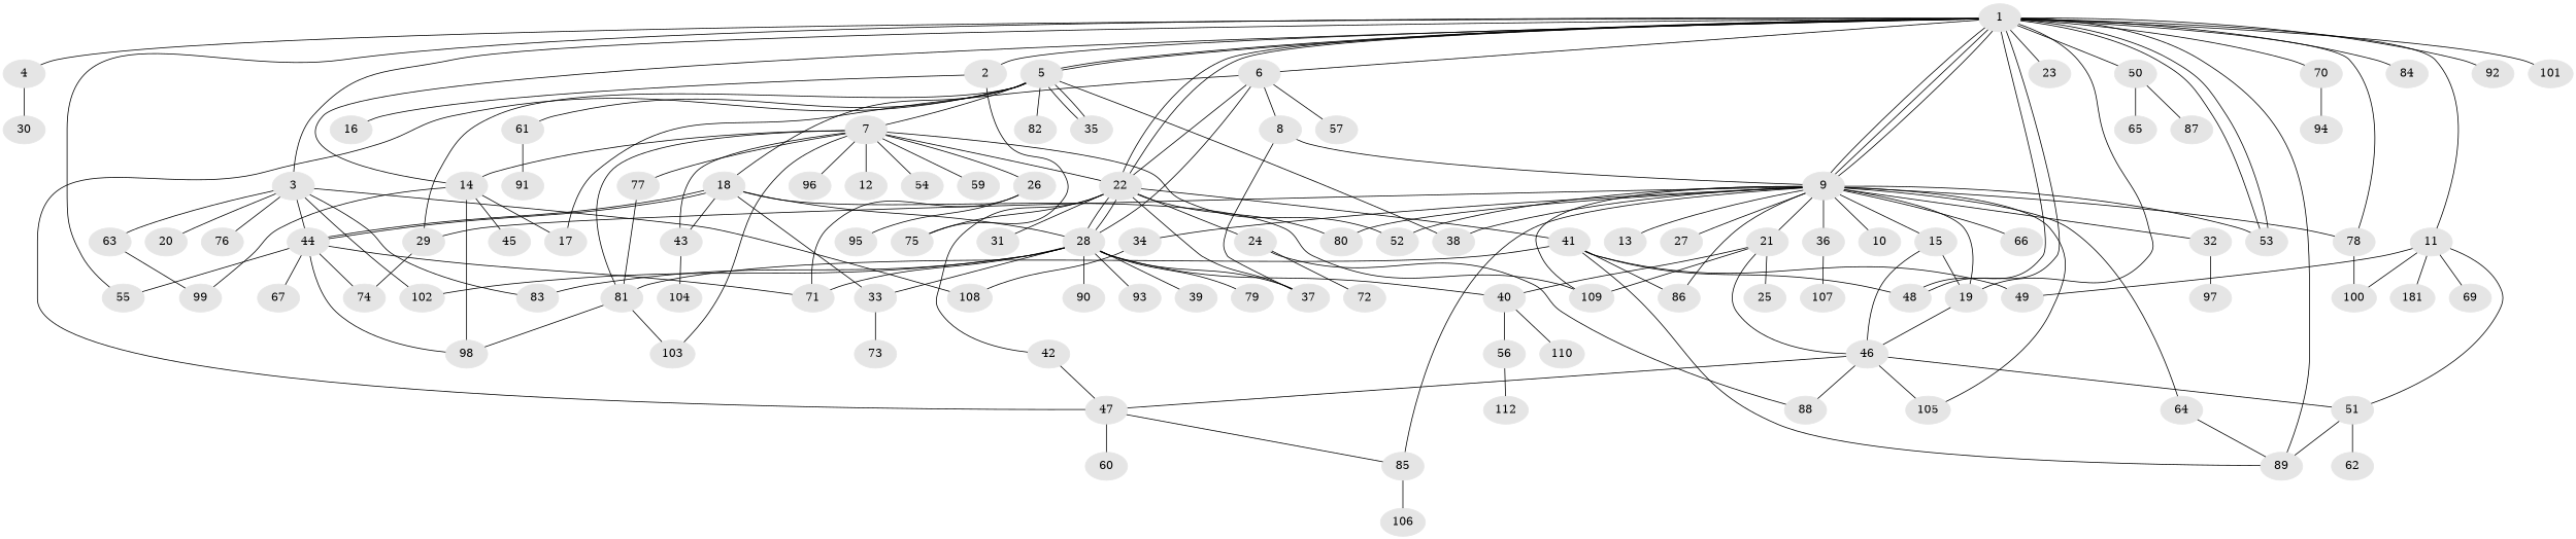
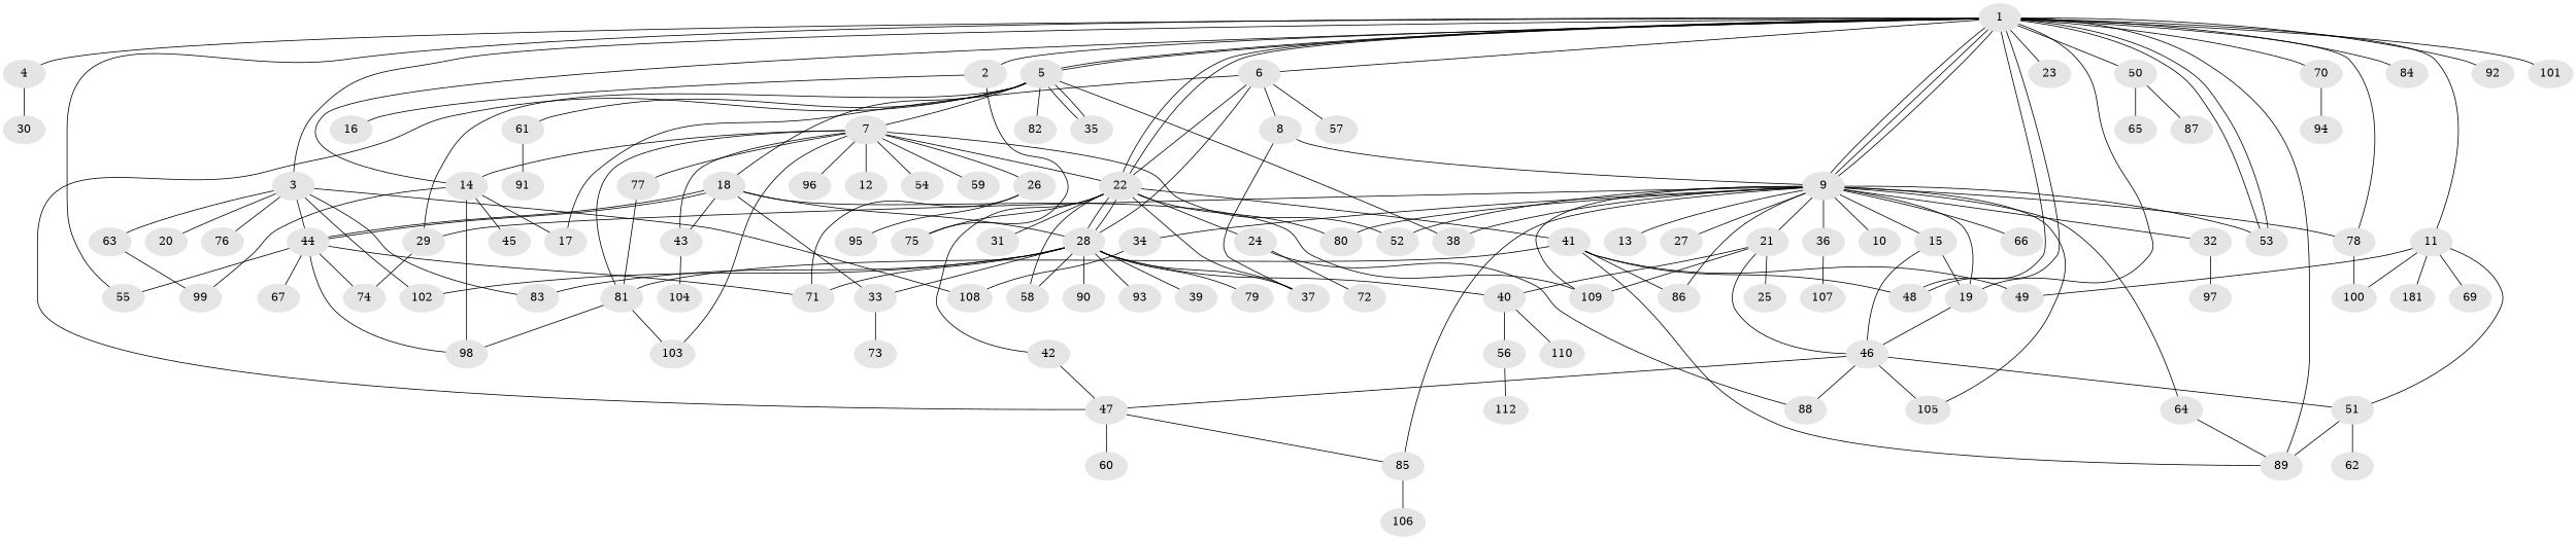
  graph {
    node [color=gray90 style=filled]
    1
    2
    3
    4
    5
    6
    9
    11
    14
    19
    22
    23
    48
    50
    53
    55
    70
    78
    84
    89
    92
    101
    16
    75
    20
    44
    63
    76
    83
    102
    108
    30
    7
    18
    29
    35
    38
    47
    61
    82
    8
    17
    28
    57
    52
    10
    13
    15
    21
    27
    32
    34
    36
    64
    66
    80
    85
    86
    105
    109
    49
    51
    69
    100
    n65 [label=181]
    45
    98
    99
    46
    37
    24
    31
    41
    42
+   58
    65
    87
    94
    71
    74
    67
    12
    26
    43
    54
    59
    77
    81
    96
    103
    33
    60
    91
    40
    39
    79
    90
    93
    95
    104
    25
    97
    107
    106
    62
    88
    73
    56
    110
    72
    112
    1 -- 2
    1 -- 3
    1 -- 4
    1 -- 5
    1 -- 5
    1 -- 6
    1 -- 9
    1 -- 9
    1 -- 9
    1 -- 11
    1 -- 14
    1 -- 19
    1 -- 22
    1 -- 22
    1 -- 23
    1 -- 48
    1 -- 48
    1 -- 50
    1 -- 53
    1 -- 53
    1 -- 55
    1 -- 70
    1 -- 78
    1 -- 84
    1 -- 89
    1 -- 92
    1 -- 101
    2 -- 16
    2 -- 75
    3 -- 20
    3 -- 44
    3 -- 63
    3 -- 76
    3 -- 83
    3 -- 102
    3 -- 108
    4 -- 30
    5 -- 7
    5 -- 18
    5 -- 29
    5 -- 35
    5 -- 35
    5 -- 38
    5 -- 47
    5 -- 61
    5 -- 82
    6 -- 22
    6 -- 8
    6 -- 17
    6 -- 28
    6 -- 57
    9 -- 19
    9 -- 53
    9 -- 78
    9 -- 29
    9 -- 38
    9 -- 52
    9 -- 10
    9 -- 13
    9 -- 15
    9 -- 21
    9 -- 27
    9 -- 32
    9 -- 34
    9 -- 36
    9 -- 64
    9 -- 66
    9 -- 80
    9 -- 85
    9 -- 86
    9 -- 105
    9 -- 109
    11 -- 49
    11 -- 51
    11 -- 69
    11 -- 100
    11 -- n65
    14 -- 17
    14 -- 45
    14 -- 98
    14 -- 99
    19 -- 46
    22 -- 75
    22 -- 28
    22 -- 28
    22 -- 80
    22 -- 37
    22 -- 24
    22 -- 31
    22 -- 41
    22 -- 42
+   22 -- 58
    50 -- 65
    50 -- 87
    70 -- 94
    78 -- 100
    44 -- 55
    44 -- 98
    44 -- 71
    44 -- 74
    44 -- 67
    63 -- 99
    7 -- 14
    7 -- 22
    7 -- 52
    7 -- 12
    7 -- 26
    7 -- 43
    7 -- 54
    7 -- 59
    7 -- 77
    7 -- 81
    7 -- 96
    7 -- 103
    18 -- 44
    18 -- 44
    18 -- 28
    18 -- 109
    18 -- 43
    18 -- 33
    29 -- 74
    47 -- 85
    47 -- 60
    61 -- 91
    8 -- 9
    8 -- 37
    28 -- 83
    28 -- 102
    28 -- 37
+   28 -- 58
    28 -- 71
    28 -- 33
    28 -- 40
    28 -- 39
    28 -- 79
    28 -- 90
    28 -- 93
    15 -- 19
    15 -- 46
    21 -- 109
    21 -- 46
    21 -- 40
    21 -- 25
    32 -- 97
    34 -- 108
    36 -- 107
    64 -- 89
    85 -- 106
    51 -- 89
    51 -- 62
    46 -- 47
    46 -- 105
    46 -- 51
    46 -- 88
    24 -- 88
    24 -- 72
    41 -- 48
    41 -- 89
    41 -- 86
    41 -- 49
    41 -- 81
    42 -- 47
    26 -- 71
    26 -- 95
    43 -- 104
    77 -- 81
    81 -- 98
    81 -- 103
    33 -- 73
    40 -- 56
    40 -- 110
    56 -- 112
  }
